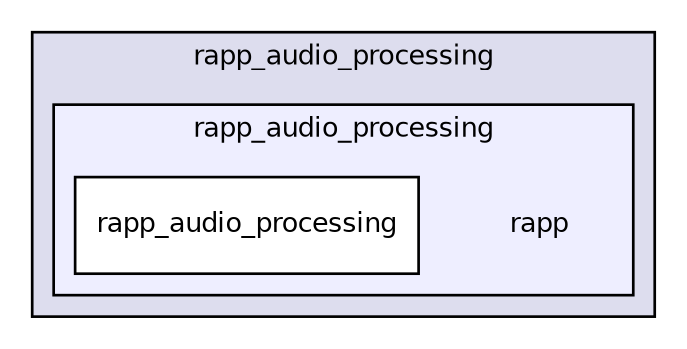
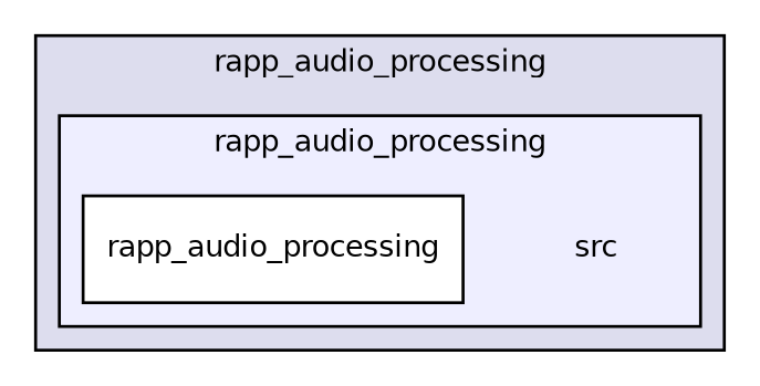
  digraph {
    compound=true
    node [fontname=Helvetica fontsize=10]
-   n1 [label=rapp shape=plaintext]
+   n1 [label=src shape=plaintext]
    n2 [color=black fillcolor=white label=rapp_audio_processing shape=box style=filled]
    subgraph cluster_1 {
      bgcolor="#ddddee"
      fontname=Helvetica
      fontsize=10
      label=rapp_audio_processing
      pencolor=black
      subgraph cluster_2 {
        bgcolor="#eeeeff"
        fontname=Helvetica
        fontsize=10
        pencolor=black
        n1
        n2
      }
    }
  }
